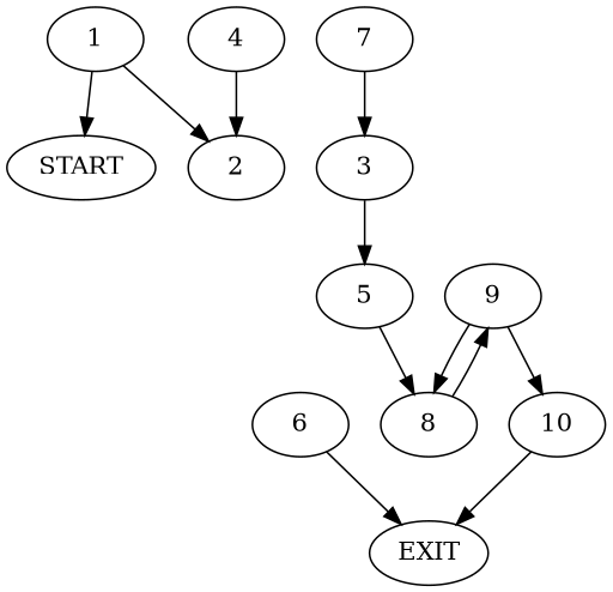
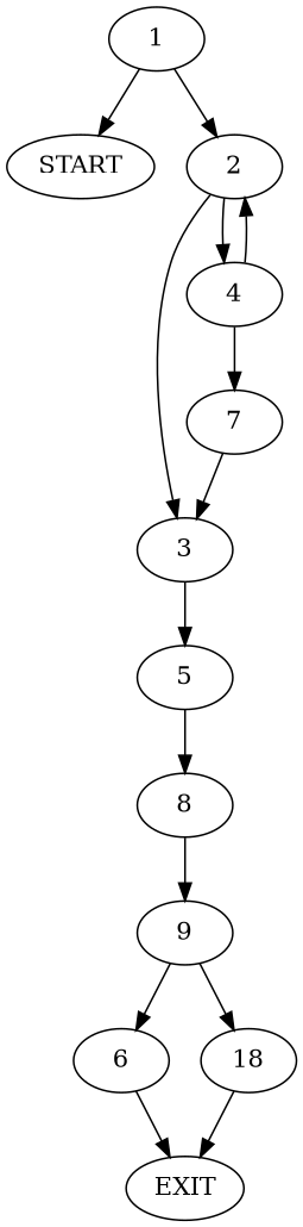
  digraph {
    n1 [label=START]
    1
    2
    n4 [label=EXIT]
    3
    4
    5
    7
    8
    6
    9
-   10
+   10 [label=18]
    1 -> n1
    1 -> 2
+   2 -> 3
+   2 -> 4
    3 -> 5
    4 -> 2
+   4 -> 7
    5 -> 8
    7 -> 3
    8 -> 9
    6 -> n4
-   9 -> 8
+   9 -> 6
    9 -> 10
    10 -> n4
  }
